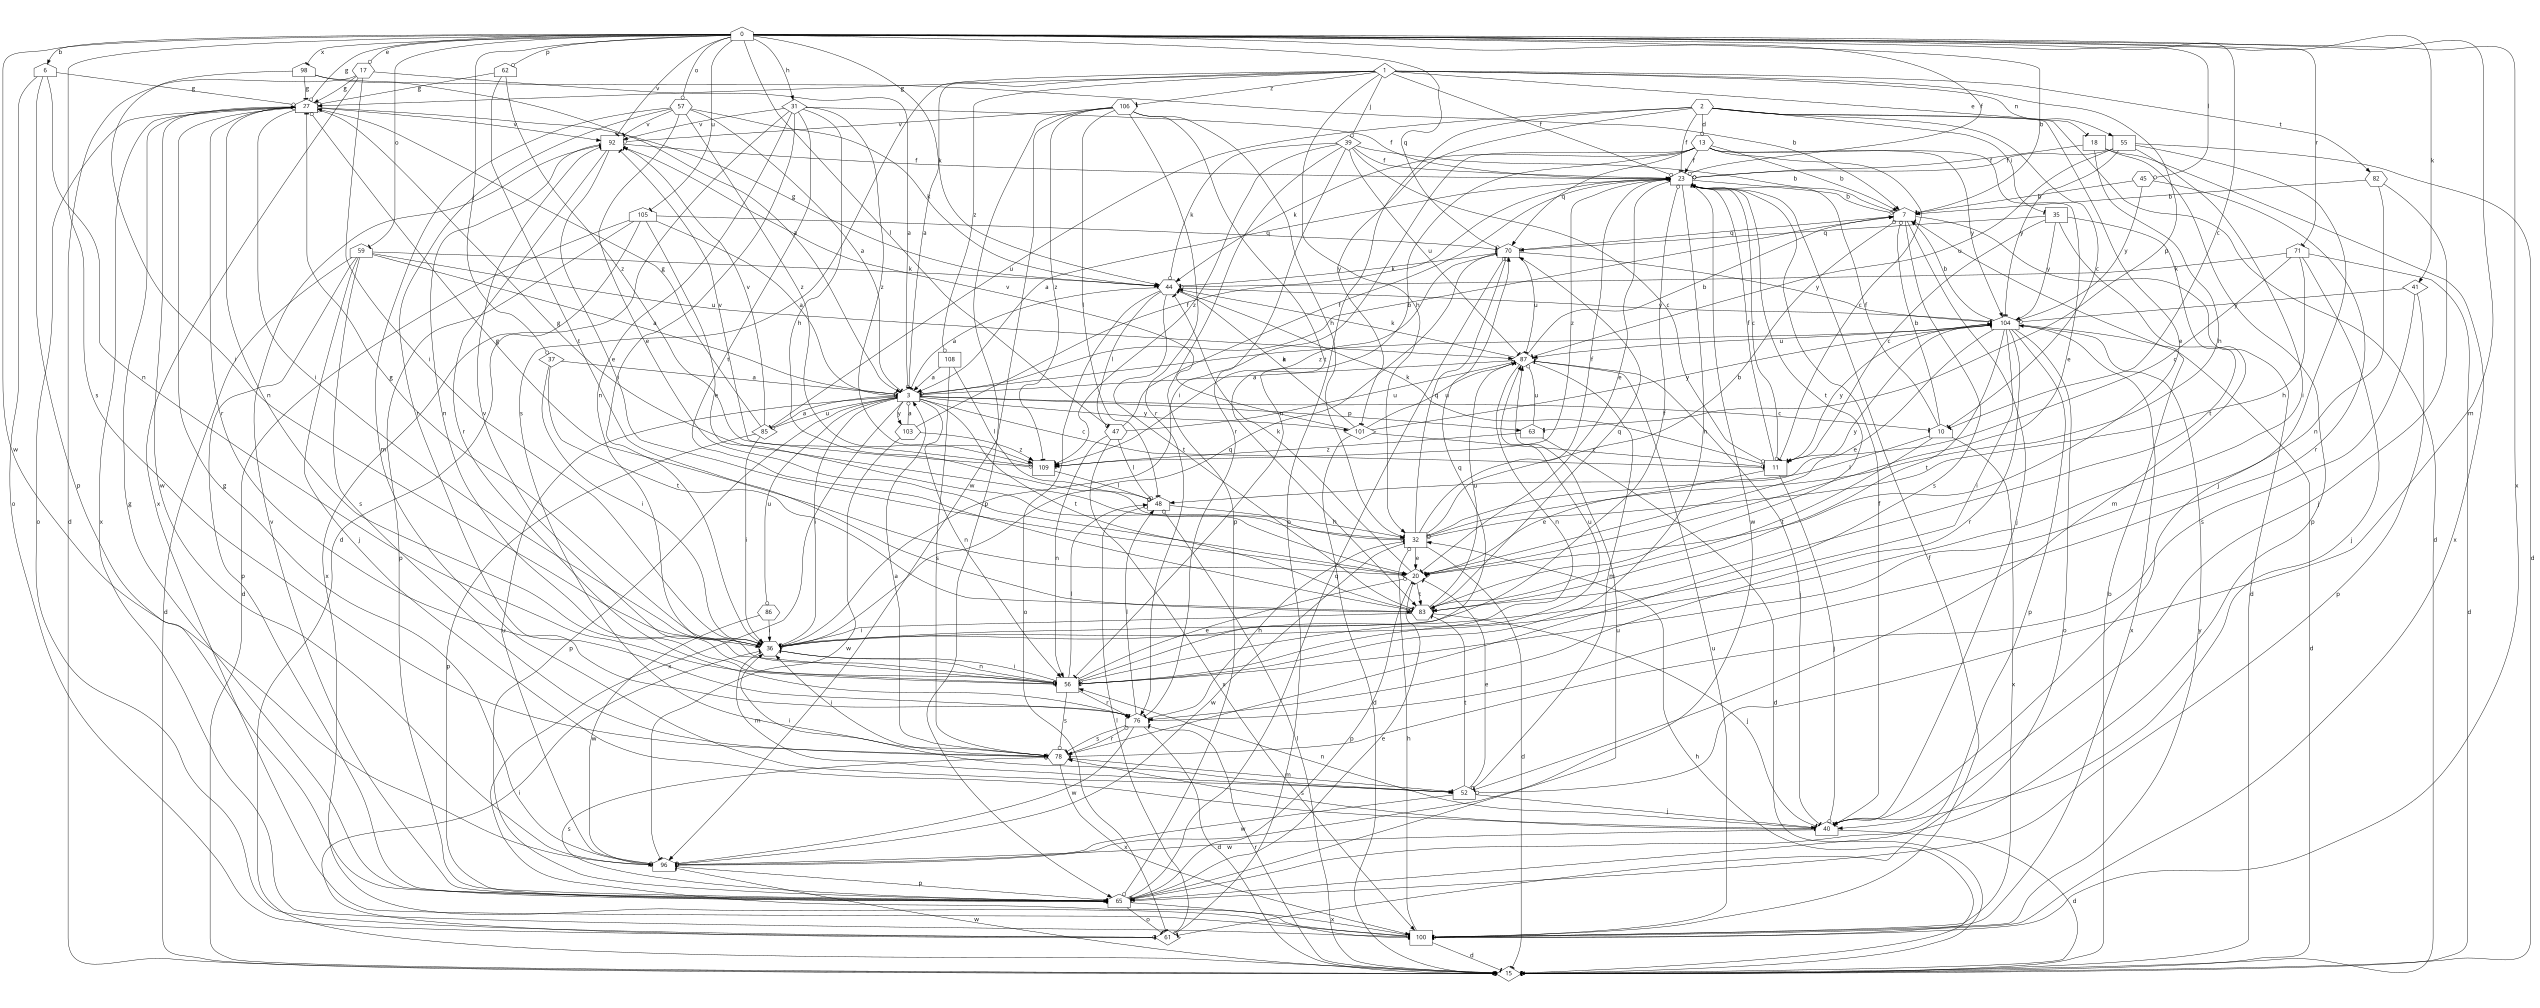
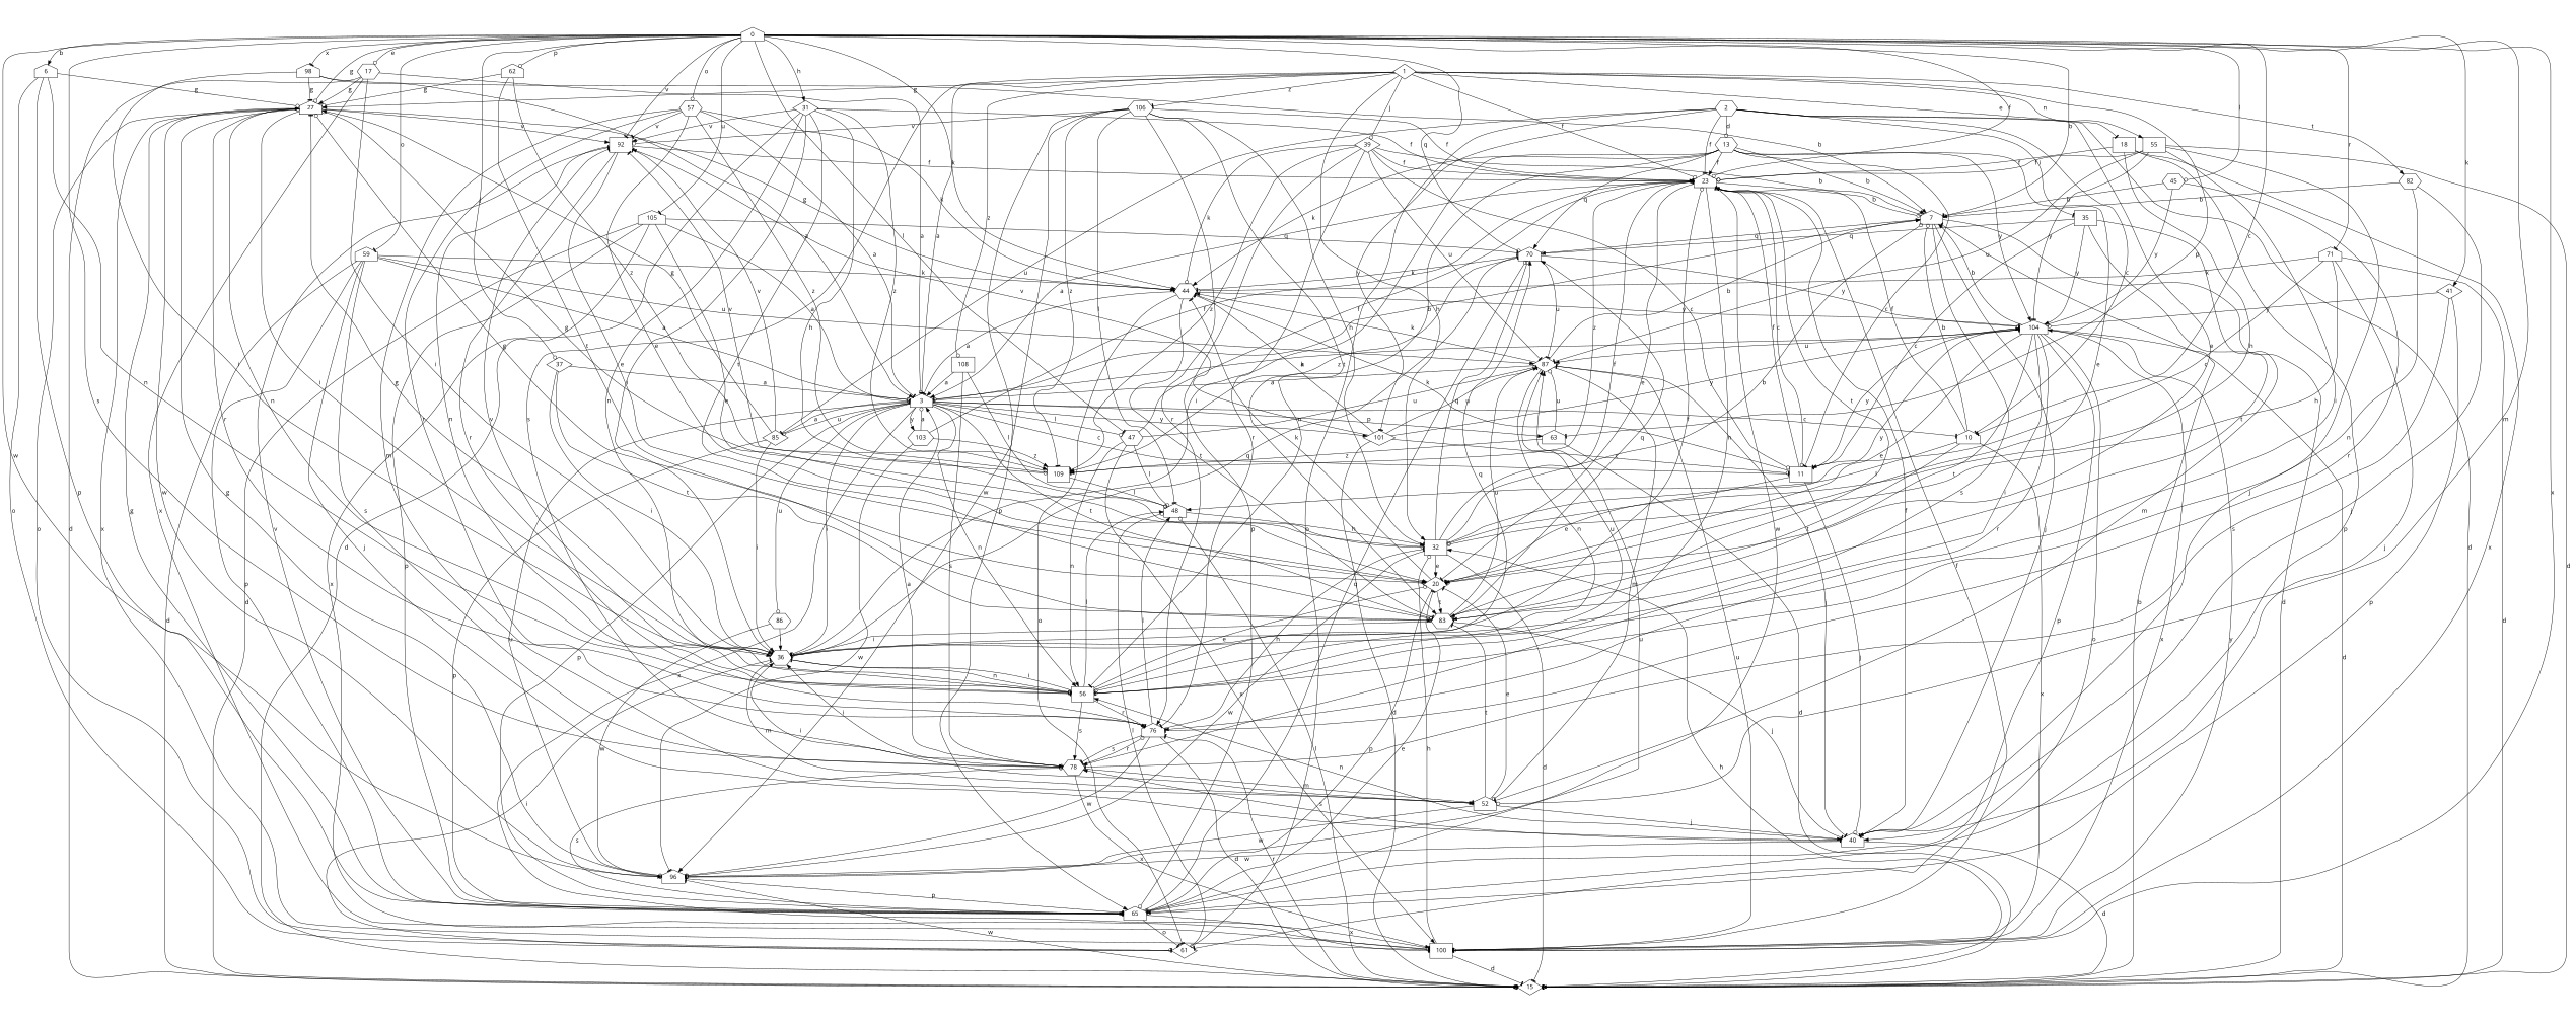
  strict digraph {
    fontname="Open Sans"
    node [fontname="Open Sans" shape=house]
    edge [arrowhead=odot fontname="Open Sans"]
    0
    6
    7
    10
    17 [shape=hexagon]
    23
    27
    31 [shape=diamond]
    37 [shape=diamond]
    41 [shape=diamond]
    44 [shape=hexagon]
    45 [shape=hexagon]
    47 [shape=hexagon]
    52
    57 [shape=hexagon]
    59
    62
    70
    71
    78 [shape=hexagon]
    92 [shape=box]
    96
    98
    100 [shape=box]
    105
    61 [shape=diamond]
    56 [shape=box]
    65
    15 [shape=diamond]
    40
    83 [shape=hexagon]
    48
    3
    36 [shape=hexagon]
    20 [shape=diamond]
    11 [shape=box]
    109 [shape=box]
    n38 [label=76]
    32 [shape=box]
    104
    87 [shape=diamond]
    1 [shape=diamond]
    18 [shape=box]
    39 [shape=diamond]
    55 [shape=box]
    63
    82 [shape=hexagon]
    106 [shape=hexagon]
    108 [shape=box]
    85 [shape=diamond]
    101 [shape=diamond]
    86 [shape=hexagon]
    103 [shape=hexagon]
    2 [shape=hexagon]
    13 [shape=hexagon]
    35 [shape=box]
    0 -> 6 [arrowhead=normal label=b]
    0 -> 7 [arrowhead=tee label=b]
    0 -> 10 [arrowhead=tee label=c]
    0 -> 17 [label=e]
    0 -> 23 [label=f]
    0 -> 27 [label=g]
    0 -> 31 [arrowhead=normal label=h]
    0 -> 37 [label=j]
    0 -> 41 [arrowhead=normal label=k]
    0 -> 44 [arrowhead=normal label=k]
    0 -> 45 [label=l]
    0 -> 47 [arrowhead=tee label=l]
    0 -> 52 [label=m]
    0 -> 57 [label=o]
    0 -> 59 [arrowhead=tee label=o]
    0 -> 62 [label=p]
    0 -> 70 [label=q]
    0 -> 71 [arrowhead=tee label=r]
    0 -> 78 [label=s]
    0 -> 92 [arrowhead=tee label=v]
    0 -> 96 [label=w]
    0 -> 98 [arrowhead=tee label=x]
    0 -> 100 [arrowhead=tee label=x]
    0 -> 105 [arrowhead=tee label=u]
    6 -> 27 [label=g]
    6 -> 61 [label=o]
    6 -> 56 [arrowhead=tee label=n]
    6 -> 65 [label=p]
    7 -> 70 [label=q]
    7 -> 78 [arrowhead=normal label=s]
    7 -> 15 [arrowhead=tee label=d]
    7 -> 40 [label=j]
    10 -> 7 [label=b]
    10 -> 23 [arrowhead=tee label=f]
    10 -> 100 [arrowhead=tee label=x]
    10 -> 83 [label=t]
    10 -> 48 [arrowhead=normal label=l]
    17 -> 27 [arrowhead=normal label=g]
    17 -> 100 [arrowhead=tee label=x]
    17 -> 15 [arrowhead=normal label=d]
    17 -> 3 [label=a]
    17 -> 36 [arrowhead=normal label=i]
    23 -> 7 [label=b]
    23 -> 96 [label=w]
    23 -> 56 [arrowhead=tee label=n]
    23 -> 83 [arrowhead=normal label=t]
    23 -> 3 [arrowhead=normal label=a]
    23 -> 20 [arrowhead=tee label=e]
    23 -> 11 [label=c]
    23 -> 109 [arrowhead=tee label=z]
    27 -> 92 [arrowhead=normal label=v]
    27 -> 96 [arrowhead=normal label=w]
    27 -> 100 [arrowhead=tee label=x]
    27 -> 61 [arrowhead=tee label=o]
    27 -> 56 [label=n]
    27 -> 36 [label=i]
    27 -> n38 [label=r]
    31 -> 23 [arrowhead=normal label=f]
    31 -> 92 [arrowhead=normal label=v]
    31 -> 56 [label=n]
    31 -> 15 [arrowhead=normal label=d]
    31 -> 83 [label=t]
    31 -> 36 [arrowhead=tee label=i]
    31 -> 109 [arrowhead=normal label=z]
    31 -> 32 [label=h]
    37 -> 83 [label=t]
    37 -> 3 [label=a]
    37 -> 36 [label=i]
    41 -> 78 [arrowhead=tee label=s]
    41 -> 65 [label=p]
    41 -> 104 [label=y]
    44 -> 27 [label=g]
    44 -> 61 [arrowhead=tee label=o]
    44 -> 83 [arrowhead=tee label=t]
    44 -> 3 [arrowhead=tee label=a]
    44 -> 104 [arrowhead=tee label=y]
    45 -> 7 [label=b]
    45 -> n38 [arrowhead=tee label=r]
    45 -> 104 [label=y]
    47 -> 23 [arrowhead=tee label=f]
    47 -> 100 [arrowhead=normal label=x]
    47 -> 56 [arrowhead=normal label=n]
    47 -> 48 [label=l]
    47 -> 87 [label=u]
    52 -> 96 [label=w]
    52 -> 40 [arrowhead=normal label=j]
    52 -> 83 [arrowhead=tee label=t]
    52 -> 36 [arrowhead=normal label=i]
    52 -> 20 [arrowhead=tee label=e]
    57 -> 44 [arrowhead=tee label=k]
    57 -> 52 [label=m]
    57 -> 92 [arrowhead=tee label=v]
    57 -> 3 [arrowhead=tee label=a]
    57 -> 20 [arrowhead=normal label=e]
    57 -> 109 [label=z]
    57 -> n38 [arrowhead=normal label=r]
    59 -> 44 [arrowhead=normal label=k]
    59 -> 78 [label=s]
    59 -> 65 [arrowhead=tee label=p]
    59 -> 15 [arrowhead=tee label=d]
    59 -> 40 [arrowhead=tee label=j]
    59 -> 3 [label=a]
    59 -> 87 [arrowhead=normal label=u]
    62 -> 27 [label=g]
    62 -> 83 [arrowhead=normal label=t]
    62 -> 109 [label=z]
    70 -> 44 [arrowhead=tee label=k]
    70 -> 109 [arrowhead=normal label=z]
    70 -> 104 [label=y]
    70 -> 87 [arrowhead=tee label=u]
    71 -> 44 [label=k]
    71 -> 15 [label=d]
    71 -> 40 [arrowhead=normal label=j]
    71 -> 11 [arrowhead=tee label=c]
    71 -> 32 [label=h]
    78 -> 52 [arrowhead=tee label=m]
    78 -> 100 [arrowhead=normal label=x]
    78 -> 3 [arrowhead=normal label=a]
    78 -> 36 [arrowhead=normal label=i]
    78 -> n38 [label=r]
    92 -> 23 [label=f]
    92 -> 56 [label=n]
    92 -> 20 [label=e]
    92 -> n38 [label=r]
    96 -> 27 [label=g]
    96 -> 65 [arrowhead=tee label=p]
    98 -> 7 [arrowhead=normal label=b]
    98 -> 27 [arrowhead=tee label=g]
    98 -> 3 [arrowhead=normal label=a]
    98 -> 36 [arrowhead=normal label=i]
    100 -> 23 [arrowhead=normal label=f]
    100 -> 15 [arrowhead=tee label=d]
    100 -> 32 [label=h]
    100 -> 104 [arrowhead=normal label=y]
    100 -> 87 [arrowhead=tee label=u]
    105 -> 70 [arrowhead=tee label=q]
    105 -> 100 [label=x]
    105 -> 65 [arrowhead=normal label=p]
    105 -> 15 [label=d]
    105 -> 3 [label=a]
    105 -> 20 [arrowhead=normal label=e]
    61 -> 48 [label=l]
    61 -> 36 [arrowhead=tee label=i]
    56 -> 70 [arrowhead=normal label=q]
-   56 -> 78 [label=s]
+   56 -> 78 [arrowhead=normal label=s]
    56 -> 92 [arrowhead=tee label=v]
    56 -> 48 [arrowhead=normal label=l]
    56 -> 36 [arrowhead=tee label=i]
    56 -> 20 [label=e]
    56 -> n38 [arrowhead=tee label=r]
    56 -> 87 [arrowhead=normal label=u]
    65 -> 27 [arrowhead=normal label=g]
    65 -> 70 [label=q]
    65 -> 78 [label=s]
    65 -> 92 [arrowhead=tee label=v]
    65 -> 100 [arrowhead=tee label=x]
    65 -> 61 [arrowhead=tee label=o]
    65 -> 20 [arrowhead=tee label=e]
    65 -> 87 [arrowhead=normal label=u]
    15 -> 7 [arrowhead=tee label=b]
    15 -> 96 [arrowhead=tee label=w]
    15 -> 48 [label=l]
    15 -> n38 [arrowhead=tee label=r]
    15 -> 32 [arrowhead=normal label=h]
    40 -> 23 [arrowhead=normal label=f]
    40 -> 78 [arrowhead=normal label=s]
    40 -> 96 [arrowhead=tee label=w]
    40 -> 56 [arrowhead=normal label=n]
    40 -> 15 [arrowhead=tee label=d]
    83 -> 70 [arrowhead=normal label=q]
    83 -> 40 [arrowhead=tee label=j]
    83 -> 36 [arrowhead=tee label=i]
    83 -> 87 [arrowhead=tee label=u]
    48 -> 32 [arrowhead=normal label=h]
    3 -> 7 [arrowhead=normal label=b]
    3 -> 10 [arrowhead=tee label=c]
-   44 -> 47 [label=l]
+   3 -> 47 [label=l]
    3 -> 96 [label=u]
    3 -> 100 [arrowhead=tee label=x]
    3 -> 56 [arrowhead=normal label=n]
    3 -> 65 [label=p]
    3 -> 83 [label=t]
    3 -> 36 [label=i]
    3 -> 11 [arrowhead=tee label=c]
    3 -> 63 [arrowhead=normal label=p]
    3 -> 85 [label=u]
    3 -> 101 [arrowhead=normal label=y]
    3 -> 86 [label=u]
    3 -> 103 [arrowhead=normal label=y]
    36 -> 23 [label=f]
    36 -> 27 [arrowhead=tee label=g]
    36 -> 52 [arrowhead=normal label=m]
    36 -> 70 [arrowhead=tee label=q]
    36 -> 56 [label=n]
    20 -> 27 [label=g]
    20 -> 44 [arrowhead=tee label=k]
    20 -> 65 [label=p]
    20 -> 83 [arrowhead=normal label=t]
    11 -> 23 [label=f]
    11 -> 44 [arrowhead=tee label=k]
    11 -> 40 [label=j]
    11 -> 20 [label=e]
    11 -> 104 [arrowhead=tee label=y]
    109 -> 92 [arrowhead=tee label=v]
    109 -> 48 [label=l]
    n38 -> 78 [arrowhead=tee label=s]
    n38 -> 96 [label=w]
    n38 -> 15 [label=d]
    n38 -> 48 [arrowhead=normal label=l]
    n38 -> 32 [arrowhead=tee label=h]
    32 -> 7 [label=b]
    32 -> 23 [label=f]
    32 -> 27 [label=g]
    32 -> 70 [label=q]
    32 -> 96 [label=w]
    32 -> 15 [arrowhead=tee label=d]
    32 -> 20 [arrowhead=normal label=e]
    32 -> 104 [arrowhead=normal label=y]
    104 -> 7 [arrowhead=normal label=b]
    104 -> 100 [label=x]
    104 -> 61 [arrowhead=tee label=o]
    104 -> 65 [arrowhead=tee label=p]
    104 -> 15 [label=d]
    104 -> 83 [arrowhead=normal label=t]
    104 -> 3 [label=a]
    104 -> 36 [arrowhead=tee label=i]
    104 -> 20 [arrowhead=tee label=e]
    104 -> n38 [arrowhead=normal label=r]
    104 -> 87 [arrowhead=normal label=u]
    87 -> 7 [arrowhead=normal label=b]
    87 -> 44 [arrowhead=normal label=k]
    87 -> 52 [label=m]
    87 -> 56 [label=n]
    87 -> 40 [arrowhead=tee label=j]
    87 -> 3 [arrowhead=tee label=a]
    1 -> 23 [label=f]
    1 -> 27 [arrowhead=normal label=g]
    1 -> 78 [label=s]
    1 -> 3 [arrowhead=tee label=a]
    1 -> 32 [arrowhead=normal label=h]
    1 -> 18 [arrowhead=tee label=e]
    1 -> 39 [label=j]
    1 -> 55 [arrowhead=normal label=n]
    1 -> 63 [arrowhead=tee label=p]
    1 -> 82 [arrowhead=normal label=t]
    1 -> 106 [arrowhead=tee label=z]
    1 -> 108 [label=z]
    18 -> 23 [label=f]
    18 -> 100 [arrowhead=tee label=x]
    18 -> 65 [arrowhead=normal label=p]
    18 -> 32 [label=h]
    39 -> 7 [label=b]
    39 -> 23 [arrowhead=normal label=f]
    39 -> 44 [label=k]
    39 -> 65 [label=p]
    39 -> 11 [label=c]
    39 -> 109 [arrowhead=tee label=z]
    39 -> n38 [arrowhead=tee label=r]
    39 -> 87 [arrowhead=tee label=u]
    55 -> 23 [label=f]
    55 -> 15 [arrowhead=tee label=d]
    55 -> 40 [arrowhead=normal label=j]
    55 -> 36 [label=i]
    55 -> 104 [arrowhead=tee label=y]
    55 -> 87 [arrowhead=tee label=u]
    63 -> 15 [arrowhead=normal label=d]
    63 -> 109 [arrowhead=normal label=z]
    63 -> 87 [label=u]
    82 -> 7 [arrowhead=normal label=b]
    82 -> 56 [label=n]
    82 -> 40 [arrowhead=tee label=j]
+   106 -> 23 [arrowhead=tee label=f]
    106 -> 92 [label=v]
    106 -> 96 [arrowhead=normal label=w]
    106 -> 65 [arrowhead=normal label=p]
    106 -> 83 [arrowhead=normal label=t]
    106 -> 48 [arrowhead=tee label=l]
    106 -> 109 [arrowhead=tee label=z]
    106 -> n38 [arrowhead=normal label=r]
    106 -> 32 [arrowhead=tee label=h]
    108 -> 78 [arrowhead=normal label=s]
    108 -> 48 [label=l]
    108 -> 3 [arrowhead=normal label=a]
    85 -> 27 [arrowhead=normal label=g]
    85 -> 92 [arrowhead=tee label=v]
    85 -> 65 [arrowhead=tee label=p]
    85 -> 3 [arrowhead=tee label=a]
    85 -> 36 [arrowhead=normal label=i]
    101 -> 44 [arrowhead=tee label=k]
    101 -> 92 [arrowhead=normal label=v]
    101 -> 15 [label=d]
    101 -> 11 [label=c]
    101 -> 104 [arrowhead=tee label=y]
    101 -> 87 [arrowhead=normal label=u]
    86 -> 96 [label=w]
    86 -> 36 [arrowhead=normal label=i]
    103 -> 23 [label=f]
    103 -> 96 [arrowhead=tee label=w]
    103 -> 3 [label=a]
    103 -> 109 [arrowhead=normal label=z]
    2 -> 10 [arrowhead=tee label=c]
    2 -> 23 [arrowhead=tee label=f]
    2 -> 61 [label=o]
    2 -> 15 [arrowhead=tee label=d]
    2 -> 20 [arrowhead=tee label=e]
    2 -> 85 [arrowhead=tee label=u]
    2 -> 101 [arrowhead=tee label=y]
    2 -> 13 [label=d]
    2 -> 35 [arrowhead=tee label=i]
    13 -> 7 [arrowhead=normal label=b]
    13 -> 23 [arrowhead=normal label=f]
    13 -> 44 [arrowhead=normal label=k]
    13 -> 70 [arrowhead=normal label=q]
    13 -> 56 [arrowhead=tee label=n]
    13 -> 36 [arrowhead=tee label=i]
    13 -> 20 [arrowhead=normal label=e]
    13 -> 11 [arrowhead=tee label=c]
    13 -> 104 [arrowhead=normal label=y]
    35 -> 52 [arrowhead=tee label=m]
    35 -> 70 [arrowhead=normal label=q]
    35 -> 83 [arrowhead=tee label=t]
    35 -> 11 [arrowhead=normal label=c]
    35 -> 104 [arrowhead=normal label=y]
  }
